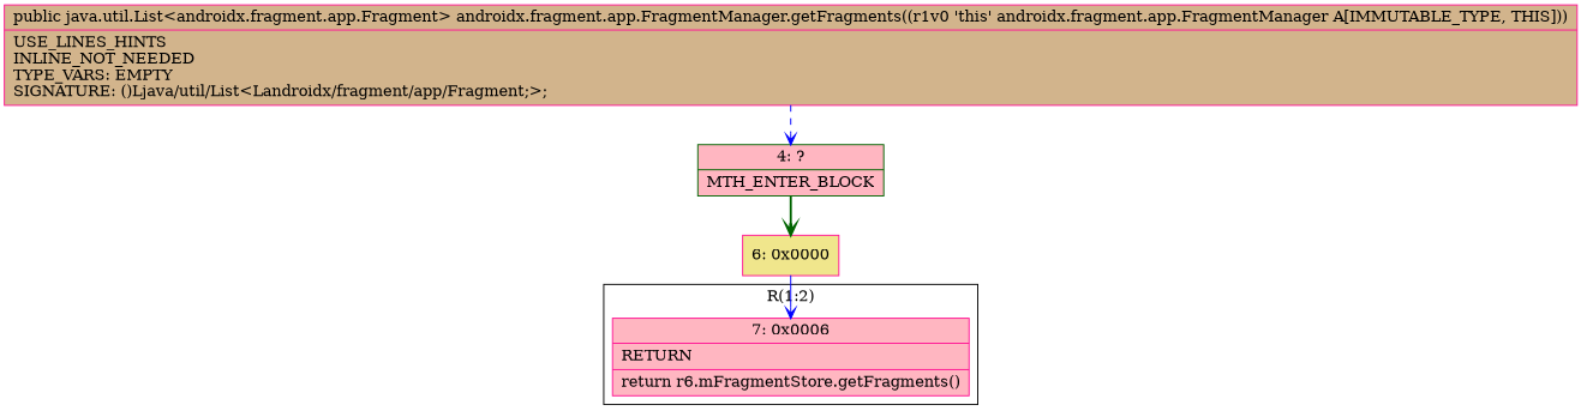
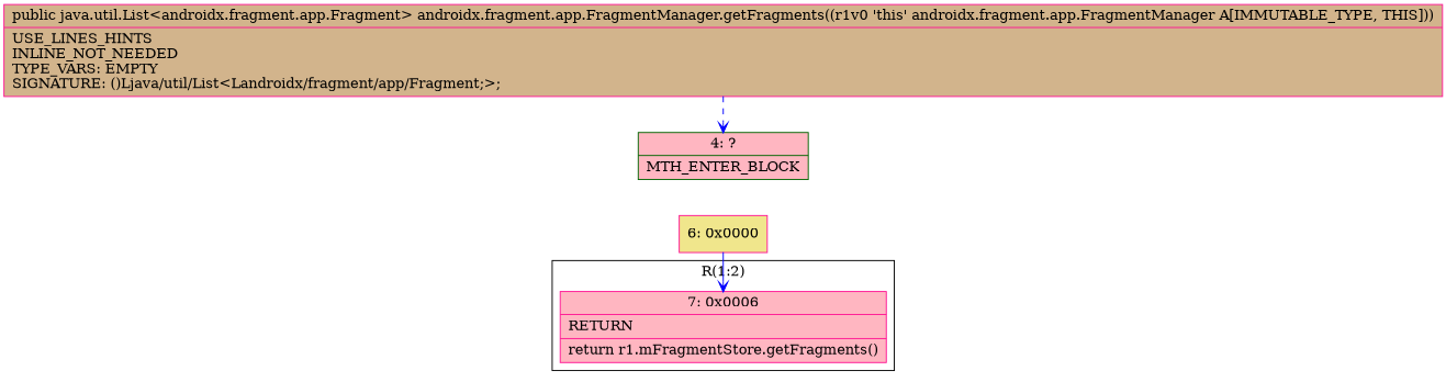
  digraph {
    node [color=deeppink fillcolor=lightpink shape=record style=filled]
    edge [arrowhead=vee color=blue]
-   n1 [label="{7\:\ 0x0006|RETURN\l|return r6.mFragmentStore.getFragments()\l}"]
+   n1 [label="{7\:\ 0x0006|RETURN\l|return r1.mFragmentStore.getFragments()\l}"]
    n2 [color=darkgreen label="{4\:\ ?|MTH_ENTER_BLOCK\l}"]
    n3 [fillcolor=khaki label="{6\:\ 0x0000}"]
    n4 [fillcolor=tan label="{public java.util.List\<androidx.fragment.app.Fragment\> androidx.fragment.app.FragmentManager.getFragments((r1v0 'this' androidx.fragment.app.FragmentManager A[IMMUTABLE_TYPE, THIS]))  | USE_LINES_HINTS\lINLINE_NOT_NEEDED\lTYPE_VARS: EMPTY\lSIGNATURE: ()Ljava\/util\/List\<Landroidx\/fragment\/app\/Fragment;\>;\l}"]
    subgraph cluster_1 {
      label="R(1:2)"
      n1
    }
-   n2 -> n3 [color=darkgreen style=bold]
    n3 -> n1 [style=solid]
    n4 -> n2 [style=dashed]
  }
